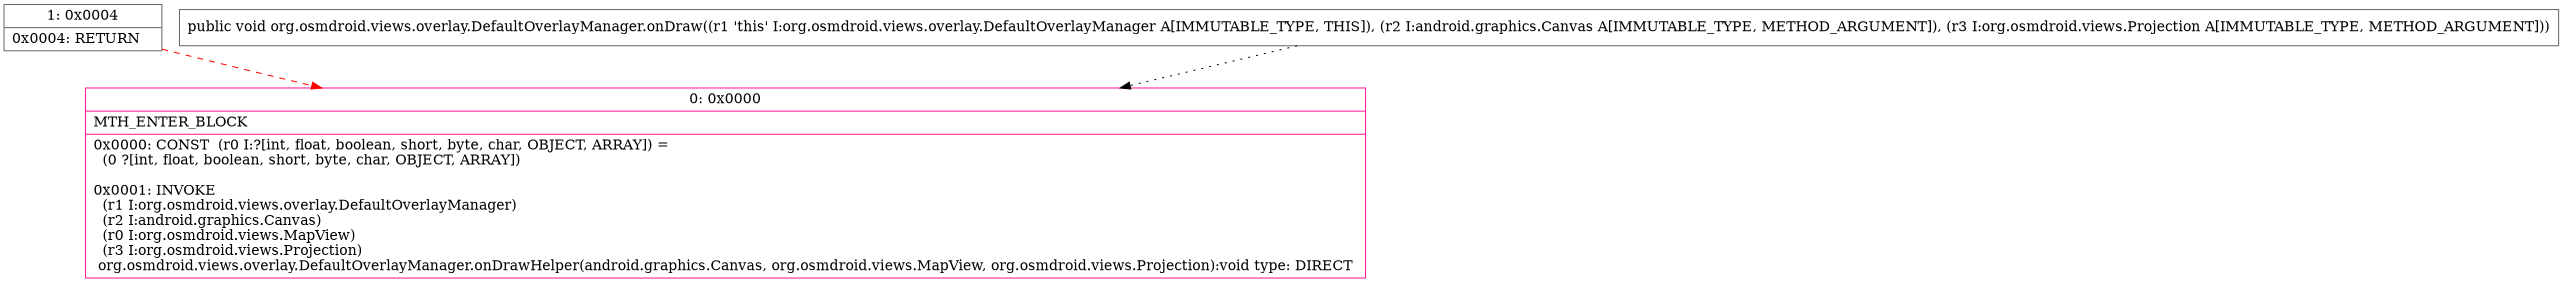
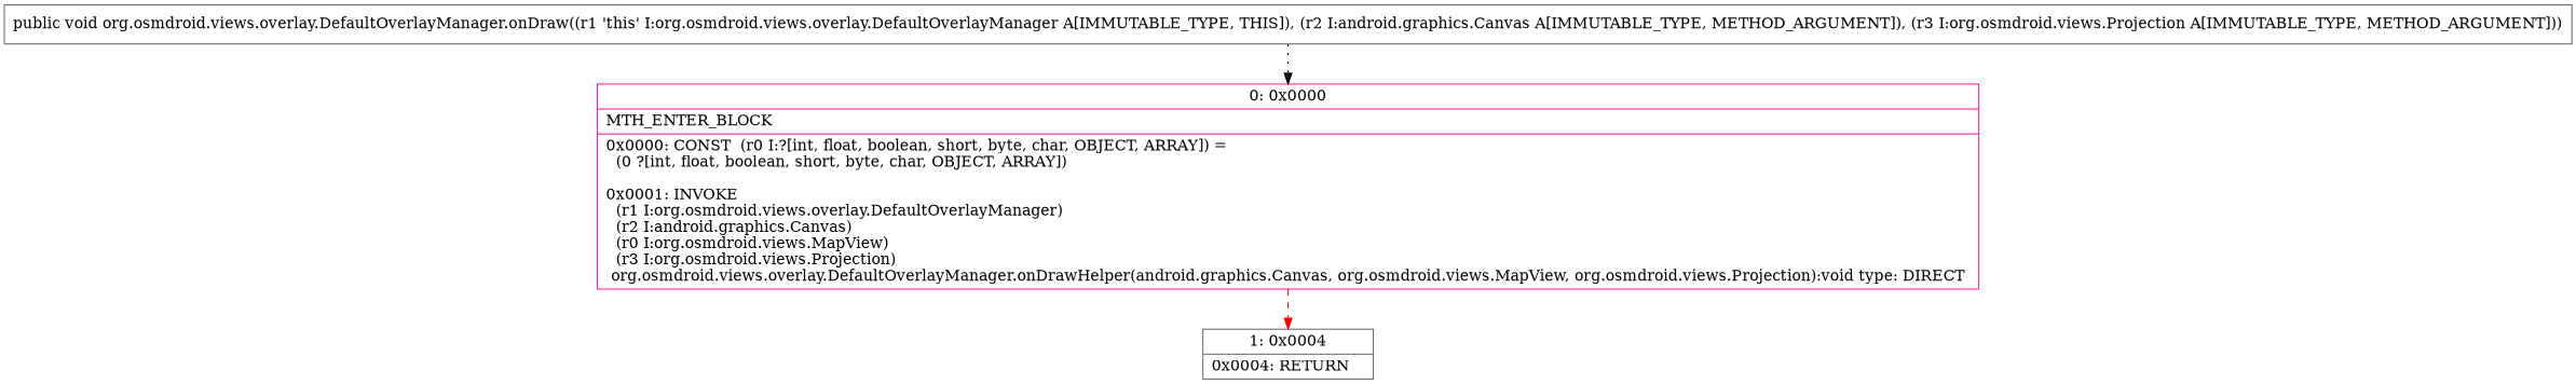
  digraph {
    node [shape=record color=gray40]
    n1 [label="{0\:\ 0x0000|MTH_ENTER_BLOCK\l|0x0000: CONST  (r0 I:?[int, float, boolean, short, byte, char, OBJECT, ARRAY]) = \l  (0 ?[int, float, boolean, short, byte, char, OBJECT, ARRAY])\l \l0x0001: INVOKE  \l  (r1 I:org.osmdroid.views.overlay.DefaultOverlayManager)\l  (r2 I:android.graphics.Canvas)\l  (r0 I:org.osmdroid.views.MapView)\l  (r3 I:org.osmdroid.views.Projection)\l org.osmdroid.views.overlay.DefaultOverlayManager.onDrawHelper(android.graphics.Canvas, org.osmdroid.views.MapView, org.osmdroid.views.Projection):void type: DIRECT \l}" color=deeppink]
    n2 [label="{1\:\ 0x0004|0x0004: RETURN   \l}"]
    n3 [label="{public void org.osmdroid.views.overlay.DefaultOverlayManager.onDraw((r1 'this' I:org.osmdroid.views.overlay.DefaultOverlayManager A[IMMUTABLE_TYPE, THIS]), (r2 I:android.graphics.Canvas A[IMMUTABLE_TYPE, METHOD_ARGUMENT]), (r3 I:org.osmdroid.views.Projection A[IMMUTABLE_TYPE, METHOD_ARGUMENT])) }"]
-   n2 -> n1 [color=red style=dashed]
+   n1 -> n2 [color=red style=dashed]
    n3 -> n1 [color=black style=dotted]
  }
